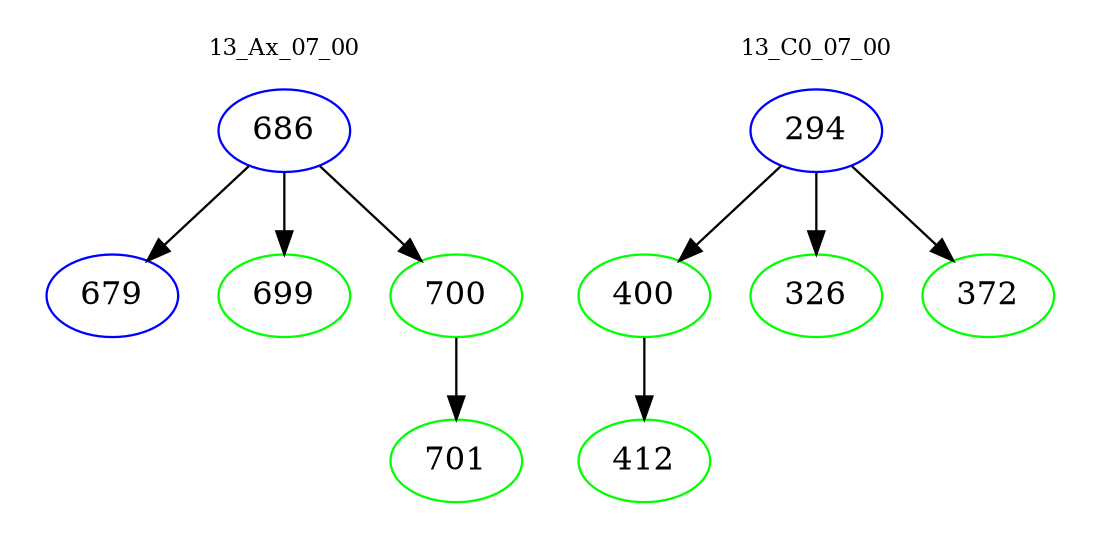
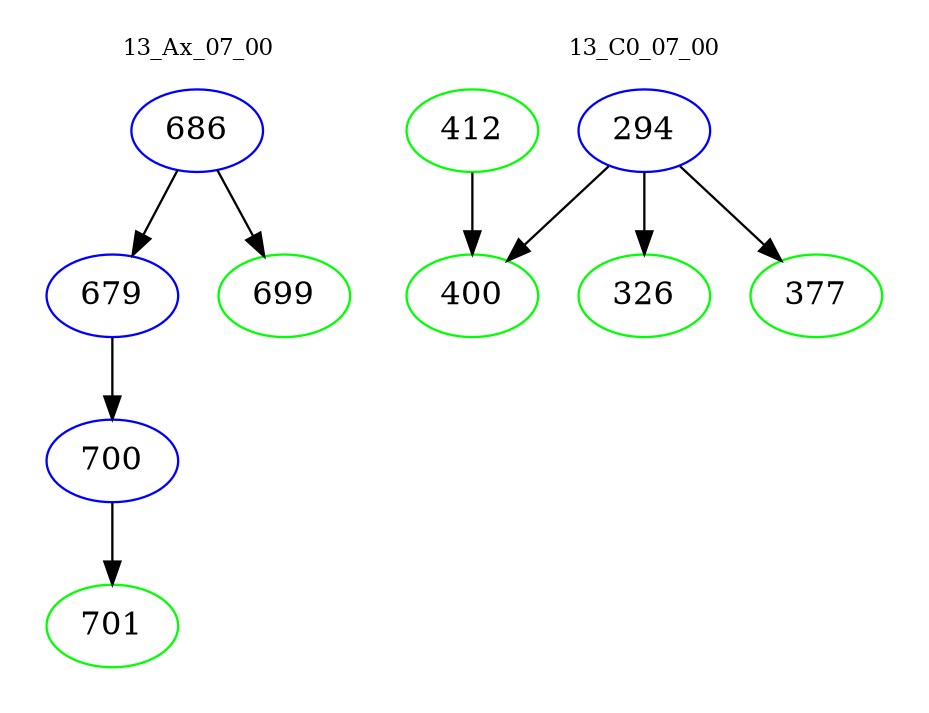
  digraph {
    node [color=green]
    edge [color=black]
    n1 [color=blue label=686]
    n2 [color=blue label=679]
    n3 [label=699]
-   n4 [label=700]
+   n4 [color=blue label=700]
    n5 [label=701]
    n6 [color=blue label=294]
    n7 [label=400]
    n8 [label=326]
-   n9 [label=372]
+   n9 [label=377]
    n10 [label=412]
    subgraph cluster_1 {
      color=white
      fontsize=10
      label="13_Ax_07_00"
      n1
      n2
      n3
      n4
      n5
    }
    subgraph cluster_2 {
      color=white
      fontsize=10
      label="13_C0_07_00"
      n6
      n7
      n8
      n9
      n10
    }
    n1 -> n2
    n1 -> n3
-   n1 -> n4
+   n2 -> n4
    n4 -> n5
    n6 -> n7
    n6 -> n8
    n6 -> n9
-   n7 -> n10
+   n10 -> n7
  }
